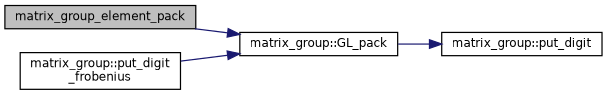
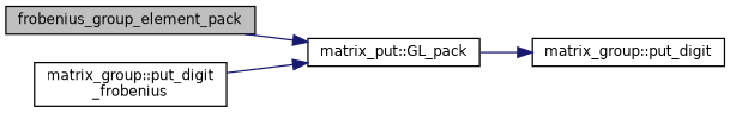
  digraph {
    rankdir=LR
    node [color=black fillcolor=white fontname=Helvetica fontsize=10 shape=record style=filled]
    edge [color=midnightblue fontname=Helvetica fontsize=10 labelfontname=Helvetica labelfontsize=10 style=solid]
-   n1 [fillcolor=grey75 fontcolor=black height=0.2 label=matrix_group_element_pack width=0.4]
-   n2 [height=0.2 label="matrix_group::GL_pack" width=0.4]
+   n1 [fillcolor=grey75 fontcolor=black height=0.2 label=frobenius_group_element_pack width=0.4]
+   n2 [height=0.2 label="matrix_put::GL_pack" width=0.4]
    n3 [height=0.2 label="matrix_group::put_digit" width=0.4]
    n4 [height=0.2 label="matrix_group::put_digit\l_frobenius" width=0.4]
    n1 -> n2
    n2 -> n3
    n4 -> n2
  }
